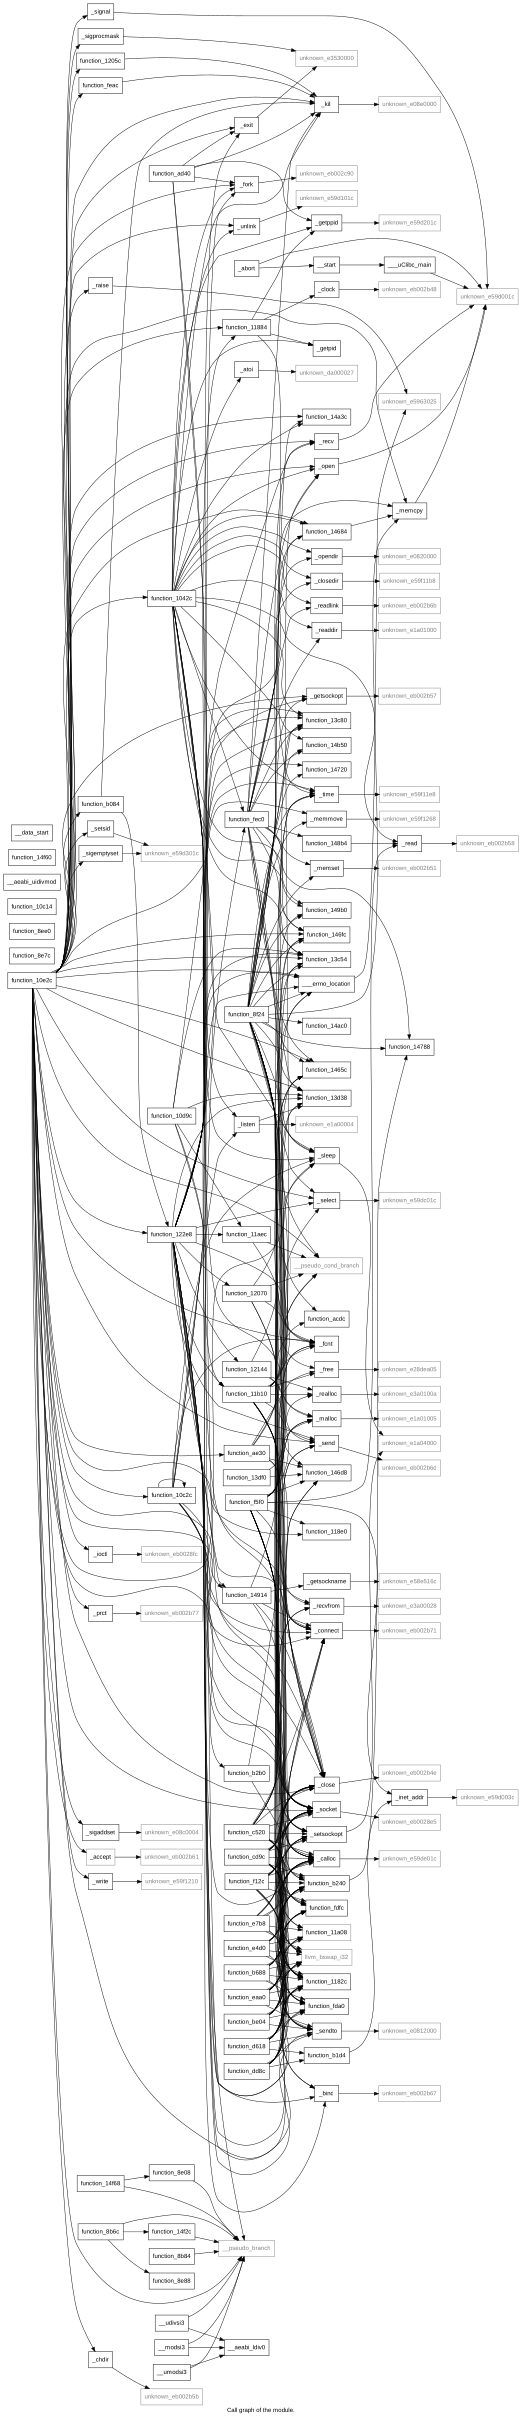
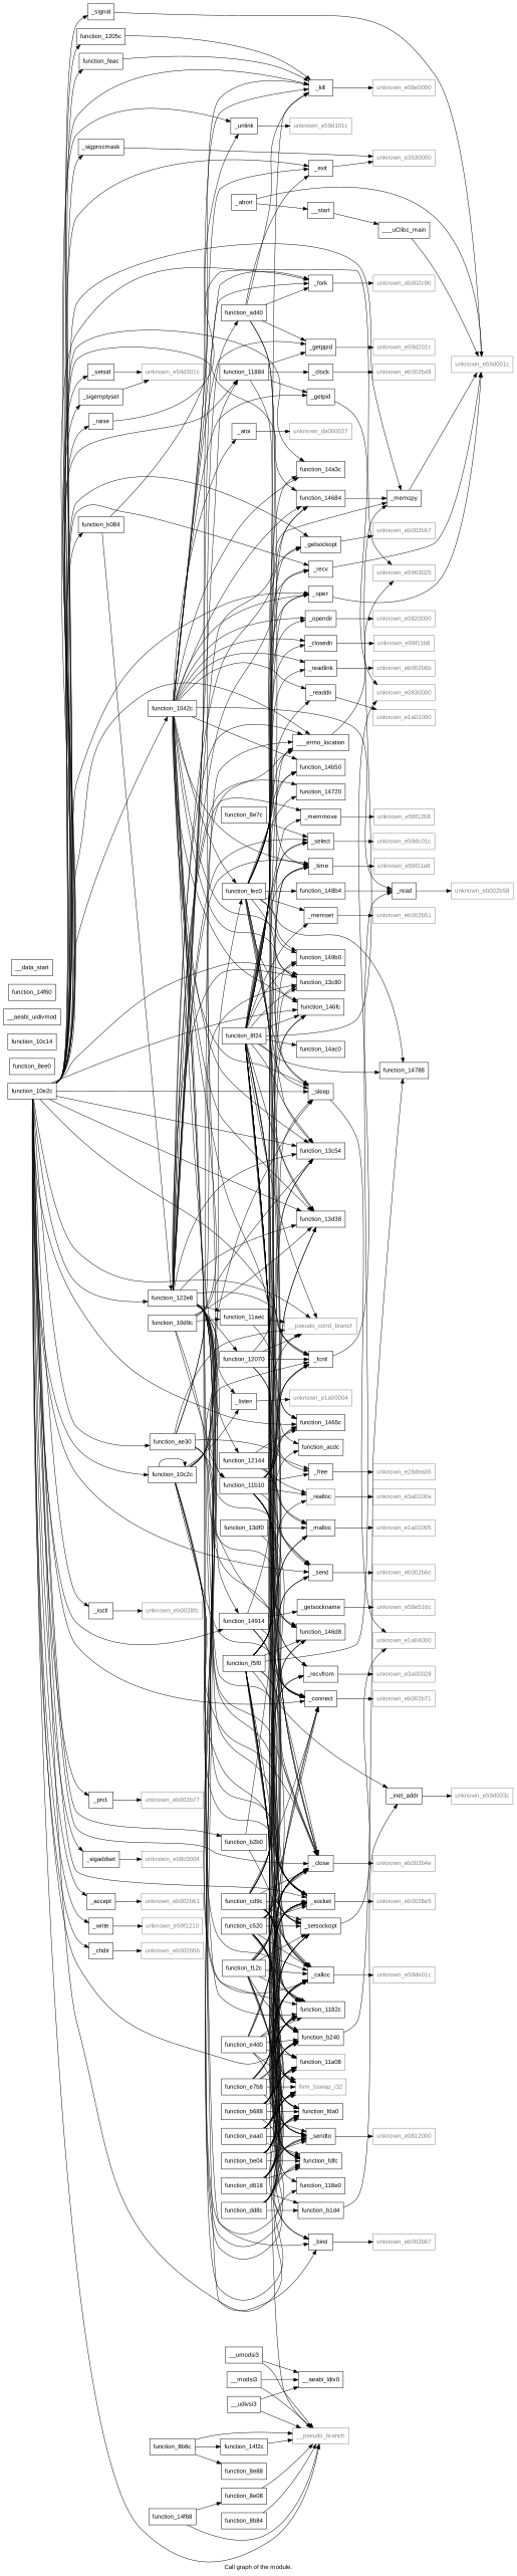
  digraph {
    fontname="Liberation Sans"
    label="Call graph of the module."
    rankdir=LR
    node [fontname="Liberation Sans" shape=record]
    edge [fontname="Liberation Sans"]
    n1 [label="{_sendto}"]
    n2 [color=gray50 fontcolor=gray50 label="{unknown_e0812000}"]
    n3 [label="{function_b2b0}"]
-   n4 [label="{_realloc}"]
+   n4 [label="{_realloc}" color=gray50]
    n5 [label="{_calloc}"]
    n6 [color=gray50 fontcolor=gray50 label="{unknown_e3a0100a}"]
    n7 [color=gray50 fontcolor=gray50 label="{unknown_e59de01c}"]
    n8 [label="{_listen}"]
    n9 [color=gray50 fontcolor=gray50 label="{unknown_e1a00004}"]
    n10 [label="{function_11884}"]
    n11 [label="{_getppid}"]
    n12 [label="{_time}"]
    n13 [label="{_clock}"]
    n14 [label="{_getpid}"]
    n15 [color=gray50 fontcolor=gray50 label="{unknown_e59d201c}"]
    n16 [color=gray50 fontcolor=gray50 label="{unknown_e59f11e8}"]
    n17 [color=gray50 fontcolor=gray50 label="{unknown_eb002b48}"]
+   n18 [color=gray50 fontcolor=gray50 label="{unknown_e0830000}"]
    n19 [label="{function_feac}"]
    n20 [label="{_kill}"]
    n21 [color=gray50 fontcolor=gray50 label="{unknown_e08e0000}"]
    n22 [label="{function_b688}"]
    n23 [label="{function_1182c}"]
    n24 [label="{function_fda0}"]
    n25 [label="{function_fdfc}"]
    n26 [label="{_close}"]
    n27 [label="{function_b240}"]
    n28 [label="{function_146d8}"]
    n29 [color=gray50 fontcolor=gray50 label="{llvm_bswap_i32}"]
    n30 [color=gray50 label="{function_11a08}"]
    n31 [label="{_socket}"]
    n32 [label="{_setsockopt}"]
    n33 [color=gray50 fontcolor=gray50 label="{unknown_eb002b4e}"]
    n34 [label="{function_14788}"]
    n35 [color=gray50 fontcolor=gray50 label="{unknown_eb0028e5}"]
    n36 [color=gray50 fontcolor=gray50 label="{unknown_e1a04000}"]
    n37 [label="{function_10e2c}"]
    n38 [label="{_fork}"]
    n39 [label="{function_ae30}"]
    n40 [label="{_sigprocmask}"]
    n41 [label="{function_b084}"]
    n42 [label="{_getsockopt}"]
    n43 [label="{___errno_location}"]
    n44 [label="{_exit}"]
    n45 [label="{_open}"]
    n46 [label="{function_1042c}"]
    n47 [label="{_setsid}"]
    n48 [label="{_fcntl}"]
    n49 [label="{_raise}"]
    n50 [label="{function_10c2c}"]
    n51 [label="{function_118e0}"]
    n52 [label="{function_1205c}"]
    n53 [label="{function_122e8}"]
    n54 [label="{function_13c54}"]
    n55 [label="{function_146fc}"]
    n56 [label="{function_14914}"]
    n57 [label="{function_14a3c}"]
    n58 [label="{function_13c80}"]
    n59 [label="{function_13d38}"]
    n60 [label="{function_1465c}"]
    n61 [label="{function_14684}"]
    n62 [color=gray50 fontcolor=gray50 label="{__pseudo_branch}"]
    n63 [color=gray50 fontcolor=gray50 label="{__pseudo_cond_branch}"]
    n64 [label="{_ioctl}"]
    n65 [label="{_recv}"]
    n66 [label="{_connect}"]
    n67 [label="{_sigemptyset}"]
    n68 [label="{_prctl}"]
    n69 [label="{_memcpy}"]
    n70 [label="{_sleep}"]
    n71 [label="{_select}"]
    n72 [label="{_sigaddset}"]
    n73 [label="{_send}"]
-   n74 [label="{_accept}" color=gray50]
+   n74 [label="{_accept}"]
    n75 [label="{_write}"]
    n76 [label="{_chdir}"]
    n77 [label="{_signal}"]
    n78 [label="{_unlink}"]
    n79 [color=gray50 fontcolor=gray50 label="{unknown_eb002c90}"]
    n80 [label="{function_ad40}"]
    n81 [label="{_free}"]
    n82 [color=gray50 fontcolor=gray50 label="{unknown_e3530000}"]
    n83 [color=gray50 fontcolor=gray50 label="{unknown_eb002b57}"]
    n84 [color=gray50 fontcolor=gray50 label="{unknown_e5963025}"]
    n85 [color=gray50 fontcolor=gray50 label="{unknown_e59d001c}"]
    n86 [label="{function_149b0}"]
    n87 [label="{_read}"]
    n88 [label="{_malloc}"]
    n89 [label="{function_fec0}"]
    n90 [label="{_opendir}"]
    n91 [label="{_closedir}"]
    n92 [label="{function_14b50}"]
    n93 [label="{_readlink}"]
    n94 [label="{_readdir}"]
    n95 [label="{_bind}"]
    n96 [label="{_atoi}"]
    n97 [color=gray50 fontcolor=gray50 label="{unknown_e59d301c}"]
    n98 [label="{_recvfrom}"]
    n99 [label="{function_14720}"]
    n100 [label="{_memmove}"]
    n101 [label="{function_11aec}"]
    n102 [label="{function_11b10}"]
    n103 [label="{function_12070}"]
    n104 [label="{function_12144}"]
    n105 [label="{_getsockname}"]
    n106 [color=gray50 fontcolor=gray50 label="{unknown_eb0028fc}"]
    n107 [color=gray50 fontcolor=gray50 label="{unknown_eb002b71}"]
    n108 [color=gray50 fontcolor=gray50 label="{unknown_eb002b77}"]
    n109 [color=gray50 fontcolor=gray50 label="{unknown_e59dc01c}"]
    n110 [color=gray50 fontcolor=gray50 label="{unknown_e08c0004}"]
    n111 [color=gray50 fontcolor=gray50 label="{unknown_eb002b6d}"]
    n112 [color=gray50 fontcolor=gray50 label="{unknown_eb002b61}"]
    n113 [color=gray50 fontcolor=gray50 label="{unknown_e59f1210}"]
    n114 [color=gray50 fontcolor=gray50 label="{unknown_eb002b5b}"]
    n115 [color=gray50 fontcolor=gray50 label="{unknown_e59d101c}"]
    n116 [color=gray50 fontcolor=gray50 label="{unknown_e58e516c}"]
    n117 [label="{function_f5f0}"]
    n118 [label="{function_acdc}"]
    n119 [label="{_inet_addr}"]
    n120 [color=gray50 fontcolor=gray50 label="{unknown_e59d003c}"]
    n121 [color=gray50 fontcolor=gray50 label="{unknown_eb002b58}"]
    n122 [label="{___uClibc_main}"]
    n123 [label="{_memset}"]
    n124 [color=gray50 fontcolor=gray50 label="{unknown_eb002b51}"]
    n125 [label="{function_be04}"]
    n126 [label="{function_8e08}"]
    n127 [label="{function_8e7c}"]
    n128 [label="{function_c520}"]
    n129 [color=gray50 fontcolor=gray50 label="{unknown_e1a01005}"]
    n130 [color=gray50 fontcolor=gray50 label="{unknown_e3a00028}"]
    n131 [color=gray50 fontcolor=gray50 label="{unknown_e28dea05}"]
    n132 [label="{function_148b4}"]
    n133 [color=gray50 fontcolor=gray50 label="{unknown_e0820000}"]
    n134 [color=gray50 fontcolor=gray50 label="{unknown_e59f11b8}"]
    n135 [color=gray50 fontcolor=gray50 label="{unknown_eb002b6b}"]
    n136 [color=gray50 fontcolor=gray50 label="{unknown_e1a01000}"]
    n137 [label="{function_cd9c}"]
    n138 [label="{function_8e88}"]
    n139 [label="{function_d618}"]
    n140 [label="{function_b1d4}"]
    n141 [label="{function_dd8c}"]
    n142 [label="{function_8ee0}"]
    n143 [label="{function_e4d0}"]
    n144 [color=gray50 fontcolor=gray50 label="{unknown_eb002b67}"]
    n145 [color=gray50 fontcolor=gray50 label="{unknown_da000027}"]
    n146 [label="{__start}"]
    n147 [label="{_abort}"]
    n148 [label="{function_e7b8}"]
    n149 [label="{function_10c14}"]
    n150 [label="{function_eaa0}"]
    n151 [label="{function_8f24}"]
    n152 [label="{function_14ac0}"]
    n153 [color=gray50 fontcolor=gray50 label="{unknown_e59f1268}"]
    n154 [label="{function_f12c}"]
    n155 [label="{function_10d9c}"]
    n156 [label="{__udivsi3}"]
    n157 [label="{__aeabi_ldiv0}"]
    n158 [label="{__aeabi_uidivmod}"]
    n159 [label="{__umodsi3}"]
    n160 [label="{__modsi3}"]
    n161 [label="{function_14f2c}"]
    n162 [label="{function_14f60}"]
    n163 [label="{function_14f68}"]
    n164 [label="{__data_start}"]
    n165 [label="{function_13df0}"]
    n166 [label="{function_8b6c}"]
    n167 [label="{function_8b84}"]
    n1 -> n2
    n3 -> n4
    n3 -> n5
    n4 -> n6
    n5 -> n7
    n8 -> n9
    n10 -> n11
    n10 -> n12
    n10 -> n13
    n10 -> n14
    n11 -> n15
    n12 -> n16
    n13 -> n17
+   n14 -> n18
    n19 -> n20
    n20 -> n21
    n22 -> n1
    n22 -> n5
    n22 -> n23
    n22 -> n24
    n22 -> n25
    n22 -> n26
    n22 -> n27
    n22 -> n28
    n22 -> n29
    n22 -> n30
    n22 -> n31
    n22 -> n32
    n26 -> n33
    n27 -> n34
    n31 -> n35
    n32 -> n36
    n37 -> n3
    n37 -> n10
    n37 -> n19
    n37 -> n20
    n37 -> n23
    n37 -> n26
    n37 -> n31
    n37 -> n38
    n37 -> n39
    n37 -> n40
    n37 -> n41
    n37 -> n42
    n37 -> n43
    n37 -> n44
    n37 -> n45
    n37 -> n46
    n37 -> n47
    n37 -> n48
    n37 -> n49
    n37 -> n50
    n37 -> n51
    n37 -> n52
    n37 -> n53
    n37 -> n54
    n37 -> n55
    n37 -> n56
    n37 -> n57
    n37 -> n58
    n37 -> n59
    n37 -> n60
    n37 -> n61
    n37 -> n62
    n37 -> n63
    n37 -> n64
    n37 -> n65
    n37 -> n66
    n37 -> n67
    n37 -> n68
    n37 -> n69
    n37 -> n70
-   n37 -> n71
+   n127 -> n71
    n37 -> n72
    n37 -> n73
    n37 -> n74
    n37 -> n75
    n37 -> n76
    n37 -> n77
    n37 -> n78
    n38 -> n79
    n39 -> n5
    n39 -> n25
    n39 -> n28
    n39 -> n43
    n39 -> n63
+   n39 -> n80
    n39 -> n81
    n40 -> n82
    n41 -> n20
    n41 -> n53
    n42 -> n83
    n43 -> n84
    n44 -> n82
    n45 -> n85
    n46 -> n8
    n46 -> n11
    n46 -> n12
    n46 -> n14
    n46 -> n20
    n46 -> n26
    n46 -> n31
    n46 -> n38
    n46 -> n45
    n46 -> n54
    n46 -> n55
    n46 -> n57
    n46 -> n58
-   n8 -> n59
+   n46 -> n59
    n46 -> n61
    n46 -> n70
    n46 -> n78
    n46 -> n86
    n46 -> n87
    n46 -> n88
    n46 -> n89
    n46 -> n90
    n46 -> n91
    n46 -> n92
    n46 -> n93
    n46 -> n94
    n46 -> n95
    n46 -> n96
    n47 -> n97
+   n48 -> n18
    n49 -> n84
    n50 -> n8
    n50 -> n26
    n50 -> n31
    n50 -> n32
    n50 -> n43
    n50 -> n48
    n50 -> n50
    n50 -> n66
    n50 -> n70
    n50 -> n89
    n50 -> n95
    n52 -> n20
    n53 -> n1
    n53 -> n5
    n53 -> n10
    n53 -> n12
    n53 -> n23
    n53 -> n24
    n53 -> n26
    n53 -> n29
    n53 -> n31
    n53 -> n32
    n53 -> n38
    n53 -> n42
    n53 -> n43
    n53 -> n44
    n53 -> n48
    n53 -> n54
    n53 -> n56
    n53 -> n58
    n53 -> n59
    n53 -> n65
    n53 -> n66
    n53 -> n69
    n53 -> n71
    n53 -> n73
    n53 -> n98
    n53 -> n99
    n53 -> n100
    n53 -> n101
    n53 -> n102
    n53 -> n103
    n53 -> n104
    n56 -> n26
    n56 -> n31
    n56 -> n43
    n56 -> n66
    n56 -> n105
    n61 -> n69
    n64 -> n106
    n65 -> n85
    n66 -> n107
    n67 -> n97
    n68 -> n108
    n69 -> n85
    n70 -> n36
    n71 -> n109
    n72 -> n110
    n73 -> n111
    n74 -> n112
    n75 -> n113
    n76 -> n114
    n77 -> n85
    n78 -> n115
    n80 -> n11
    n80 -> n20
    n80 -> n38
    n80 -> n44
    n80 -> n62
    n80 -> n70
    n81 -> n131
    n87 -> n121
    n88 -> n129
    n89 -> n20
    n89 -> n26
    n89 -> n34
    n89 -> n45
    n89 -> n54
    n89 -> n55
    n89 -> n58
    n89 -> n59
    n89 -> n60
    n89 -> n61
    n89 -> n70
    n89 -> n86
    n89 -> n90
    n89 -> n91
    n89 -> n92
    n89 -> n93
    n89 -> n94
    n89 -> n123
    n89 -> n132
    n90 -> n133
    n91 -> n134
    n93 -> n135
    n94 -> n136
    n95 -> n144
    n96 -> n145
    n98 -> n130
    n100 -> n153
    n101 -> n63
    n101 -> n81
    n102 -> n4
    n102 -> n5
    n102 -> n23
    n102 -> n26
    n102 -> n31
    n102 -> n48
    n102 -> n55
    n102 -> n60
    n102 -> n63
    n102 -> n66
    n102 -> n70
    n102 -> n71
    n102 -> n73
    n102 -> n81
    n102 -> n98
    n103 -> n31
    n103 -> n48
    n103 -> n55
    n103 -> n63
    n103 -> n66
    n104 -> n4
    n104 -> n28
    n104 -> n60
    n104 -> n88
    n105 -> n116
    n117 -> n1
    n117 -> n5
    n117 -> n23
    n117 -> n24
    n117 -> n25
    n117 -> n26
    n117 -> n27
    n117 -> n28
    n117 -> n31
    n117 -> n32
    n117 -> n45
    n117 -> n51
    n117 -> n54
    n117 -> n58
    n117 -> n59
    n117 -> n60
    n117 -> n86
    n117 -> n87
    n117 -> n118
    n117 -> n119
    n119 -> n120
    n122 -> n85
    n123 -> n124
    n125 -> n1
    n125 -> n5
    n125 -> n23
    n125 -> n24
    n125 -> n25
    n125 -> n26
    n125 -> n27
    n125 -> n29
    n125 -> n30
    n125 -> n31
    n125 -> n32
    n126 -> n62
    n128 -> n1
    n128 -> n5
    n128 -> n12
    n128 -> n23
    n128 -> n24
    n128 -> n25
    n128 -> n26
    n128 -> n27
    n128 -> n29
    n128 -> n30
    n128 -> n31
    n128 -> n32
    n128 -> n48
    n128 -> n66
    n128 -> n88
    n128 -> n98
    n132 -> n87
    n137 -> n1
    n137 -> n5
    n137 -> n12
    n137 -> n23
    n137 -> n24
    n137 -> n25
    n137 -> n26
    n137 -> n27
    n137 -> n29
    n137 -> n30
    n137 -> n31
    n137 -> n32
    n137 -> n48
    n137 -> n66
    n137 -> n88
    n137 -> n98
    n139 -> n1
    n139 -> n5
    n139 -> n23
    n139 -> n24
    n139 -> n25
    n139 -> n26
    n139 -> n27
    n139 -> n29
    n139 -> n30
    n139 -> n31
    n139 -> n32
    n139 -> n140
    n140 -> n119
    n141 -> n1
    n141 -> n5
    n141 -> n23
    n141 -> n24
    n141 -> n25
    n141 -> n26
    n141 -> n27
    n141 -> n29
    n141 -> n31
    n141 -> n140
    n143 -> n5
    n143 -> n23
    n143 -> n27
    n143 -> n29
    n143 -> n30
    n143 -> n31
    n143 -> n66
    n143 -> n73
    n143 -> n95
    n146 -> n122
    n147 -> n85
    n147 -> n146
    n148 -> n5
    n148 -> n23
    n148 -> n27
    n148 -> n29
    n148 -> n30
    n148 -> n31
    n148 -> n66
    n148 -> n73
    n148 -> n95
    n150 -> n1
    n150 -> n5
    n150 -> n23
    n150 -> n24
    n150 -> n25
    n150 -> n26
    n150 -> n27
    n150 -> n29
    n150 -> n30
    n150 -> n31
    n150 -> n32
    n151 -> n5
    n151 -> n12
    n151 -> n23
    n151 -> n26
    n151 -> n27
    n151 -> n29
    n151 -> n31
    n151 -> n32
    n151 -> n34
    n151 -> n42
    n151 -> n43
    n151 -> n48
    n151 -> n54
    n151 -> n55
    n151 -> n57
    n151 -> n58
    n151 -> n59
    n151 -> n60
    n151 -> n61
    n151 -> n63
    n151 -> n65
    n151 -> n66
    n151 -> n69
    n151 -> n70
    n151 -> n71
    n151 -> n73
    n151 -> n86
    n151 -> n92
    n151 -> n99
    n151 -> n100
    n151 -> n118
    n151 -> n123
    n151 -> n152
    n154 -> n1
    n154 -> n5
    n154 -> n23
    n154 -> n24
    n154 -> n25
    n154 -> n26
    n154 -> n27
    n154 -> n28
    n154 -> n29
    n154 -> n31
    n154 -> n32
    n154 -> n54
    n154 -> n59
    n155 -> n23
    n155 -> n54
    n155 -> n58
    n155 -> n59
    n155 -> n101
    n155 -> n102
    n156 -> n62
    n156 -> n157
    n159 -> n62
    n159 -> n157
    n160 -> n62
    n160 -> n157
    n161 -> n62
    n163 -> n62
    n163 -> n126
    n165 -> n28
    n165 -> n88
    n166 -> n62
    n166 -> n138
    n166 -> n161
    n167 -> n62
  }
